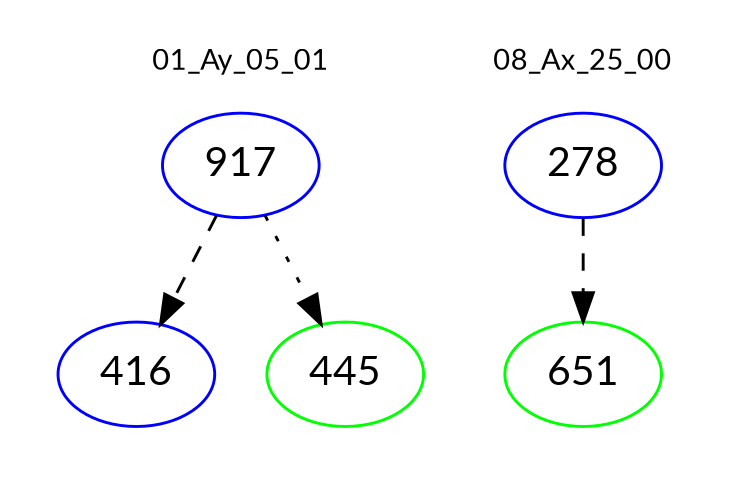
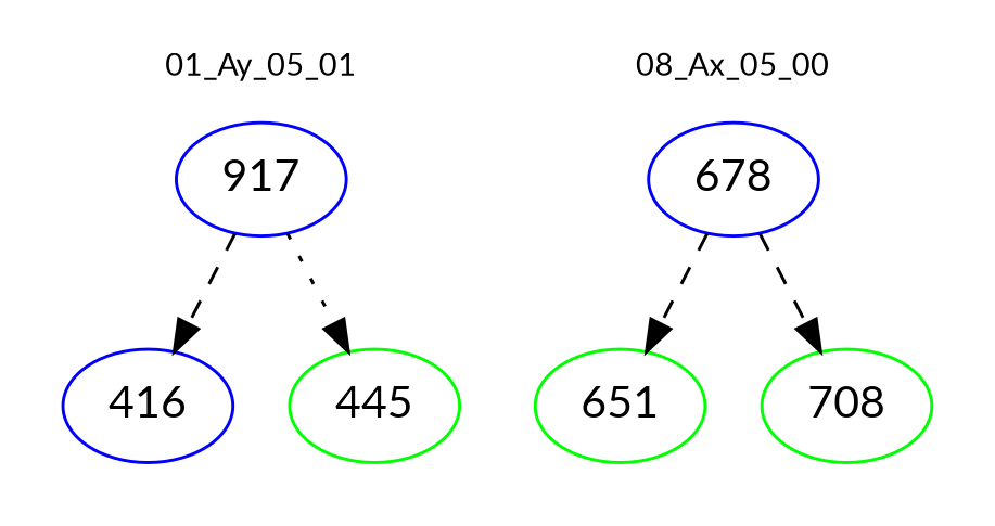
  digraph {
    fontname=Lato
    node [color=blue fontname=Lato]
    edge [color=black fontname=Lato style=dashed]
    n1 [label=917]
    n2 [label=416]
    n3 [color=green label=445]
-   n4 [label=278]
+   n4 [label=678]
    n5 [color=green label=651]
+   n6 [color=green label=708]
    subgraph cluster_1 {
      color=white
      fontsize=10
      label="01_Ay_05_01"
      n1
      n2
      n3
    }
    subgraph cluster_2 {
      color=white
      fontsize=10
-     label="08_Ax_25_00"
+     label="08_Ax_05_00"
      n4
      n5
+     n6
    }
    n1 -> n2
    n1 -> n3 [style=dotted]
    n4 -> n5
+   n4 -> n6
  }
